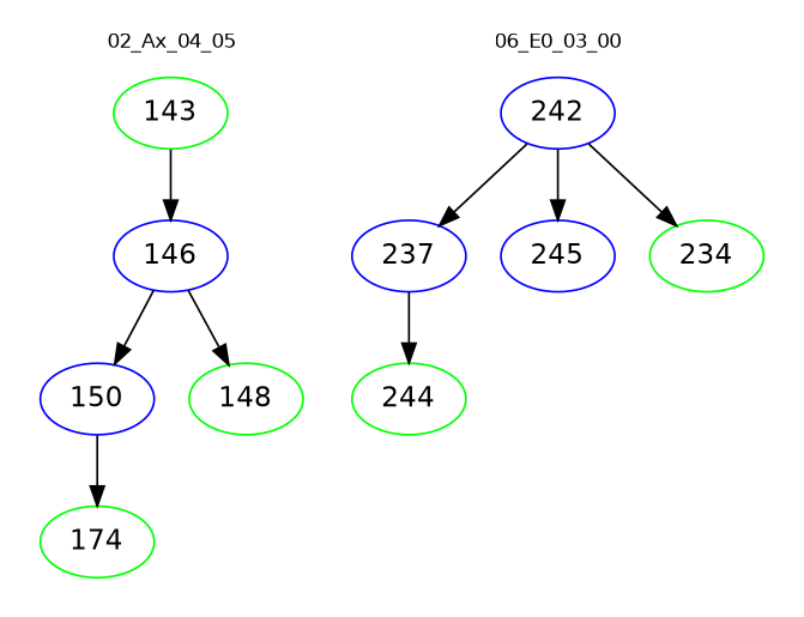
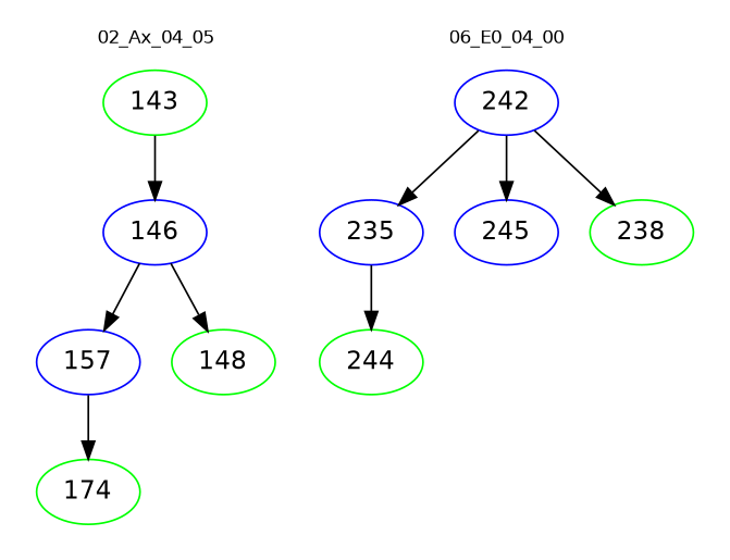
  digraph {
    fontname="DejaVu Sans"
    node [color=blue fontname="DejaVu Sans"]
    edge [color=black fontname="DejaVu Sans"]
    n1 [label=146]
    n2 [color=green label=143]
-   n3 [label=150]
+   n3 [label=157]
    n4 [color=green label=148]
    n5 [color=green label=174]
    n6 [label=242]
-   n7 [label=237]
+   n7 [label=235]
    n8 [label=245]
-   n9 [color=green label=234]
+   n9 [color=green label=238]
    n10 [color=green label=244]
    subgraph cluster_1 {
      color=white
      fontsize=10
      label="02_Ax_04_05"
      n1
      n2
      n3
      n4
      n5
    }
    subgraph cluster_2 {
      color=white
      fontsize=10
-     label="06_E0_03_00"
+     label="06_E0_04_00"
      n6
      n7
      n8
      n9
      n10
    }
    n1 -> n3
    n1 -> n4
    n2 -> n1
    n3 -> n5
    n6 -> n7
    n6 -> n8
    n6 -> n9
    n7 -> n10
  }
